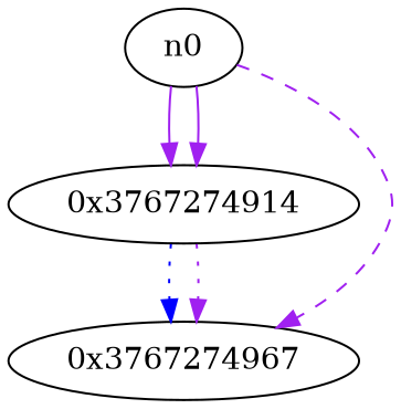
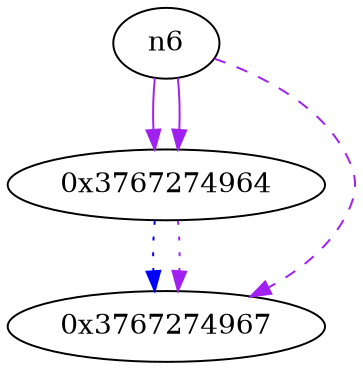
  digraph {
    edge [color=purple style=dotted]
-   n1 [label="0x3767274914"]
+   n1 [label="0x3767274964"]
    n2 [label="0x3767274967"]
-   n0
+   n0 [label=n6]
    n1 -> n2 [color=blue]
    n1 -> n2
    n0 -> n1 [style=solid]
    n0 -> n1 [style=solid]
    n0 -> n2 [style=dashed]
  }
